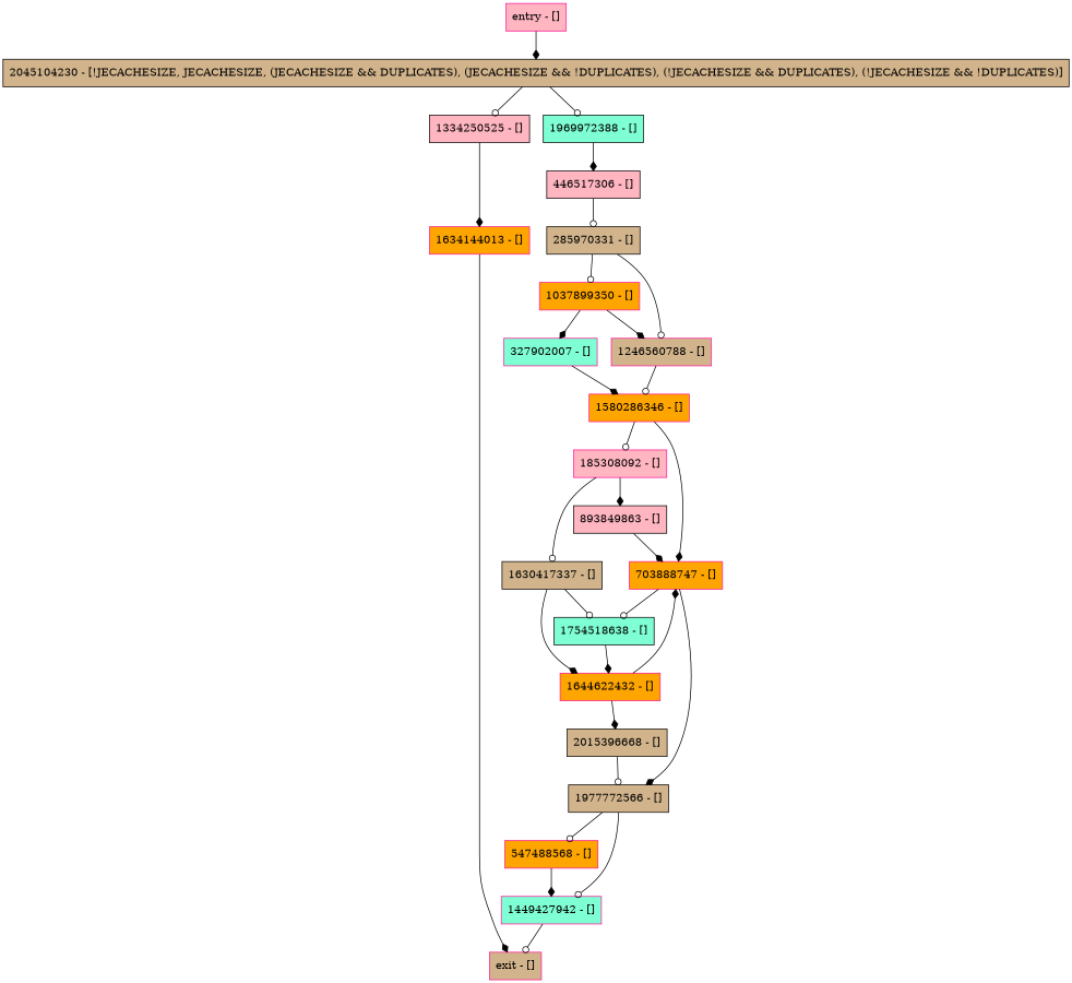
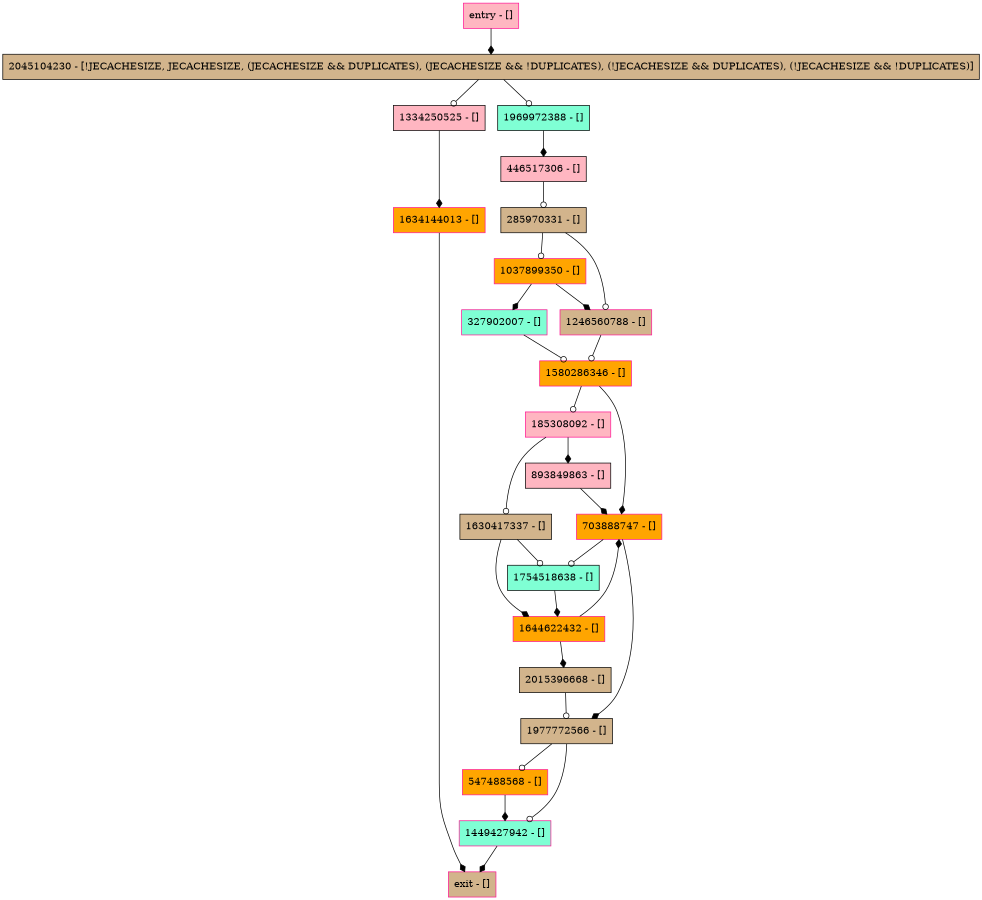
  digraph {
    node [color=deeppink fillcolor=tan shape=record style=filled]
    edge [arrowhead=diamond]
    n1 [color=black fillcolor=lightpink label="446517306 - []"]
    n2 [color=black label="285970331 - []"]
    n3 [label="1246560788 - []"]
    n4 [fillcolor=orange label="1037899350 - []"]
    n5 [fillcolor=orange label="1580286346 - []"]
    n6 [fillcolor=aquamarine label="327902007 - []"]
    n7 [fillcolor=orange label="703888747 - []"]
    n8 [fillcolor=lightpink label="185308092 - []"]
    n9 [color=black fillcolor=aquamarine label="1754518638 - []"]
    n10 [color=black label="1977772566 - []"]
    n11 [color=black label="1630417337 - []"]
    n12 [color=black fillcolor=lightpink label="893849863 - []"]
    n13 [fillcolor=orange label="1644622432 - []"]
    n14 [color=black label="2015396668 - []"]
    n15 [color=black fillcolor=lightpink label="1334250525 - []"]
    n16 [fillcolor=orange label="1634144013 - []"]
    n17 [label="exit - []"]
    n18 [color=black fillcolor=aquamarine label="1969972388 - []"]
    n19 [fillcolor=aquamarine label="1449427942 - []"]
    n20 [fillcolor=orange label="547488568 - []"]
    n21 [fillcolor=lightpink label="entry - []"]
    n22 [color=black label="2045104230 - [!JECACHESIZE, JECACHESIZE, (JECACHESIZE && DUPLICATES), (JECACHESIZE && !DUPLICATES), (!JECACHESIZE && DUPLICATES), (!JECACHESIZE && !DUPLICATES)]"]
    n1 -> n2 [arrowhead=odot]
    n2 -> n3 [arrowhead=odot]
    n2 -> n4 [arrowhead=odot]
    n3 -> n5 [arrowhead=odot]
    n4 -> n3
    n4 -> n6
    n5 -> n7
    n5 -> n8 [arrowhead=odot]
-   n6 -> n5
+   n6 -> n5 [arrowhead=odot]
    n7 -> n9 [arrowhead=odot]
    n7 -> n10
    n8 -> n11 [arrowhead=odot]
    n8 -> n12
    n9 -> n13
    n10 -> n19 [arrowhead=odot]
    n10 -> n20 [arrowhead=odot]
    n11 -> n9 [arrowhead=odot]
    n11 -> n13
    n12 -> n7
    n13 -> n7
    n13 -> n14
    n14 -> n10 [arrowhead=odot]
    n15 -> n16
    n16 -> n17
    n18 -> n1
-   n19 -> n17 [arrowhead=odot]
+   n19 -> n17
    n20 -> n19
    n21 -> n22
    n22 -> n15 [arrowhead=odot]
    n22 -> n18 [arrowhead=odot]
  }
